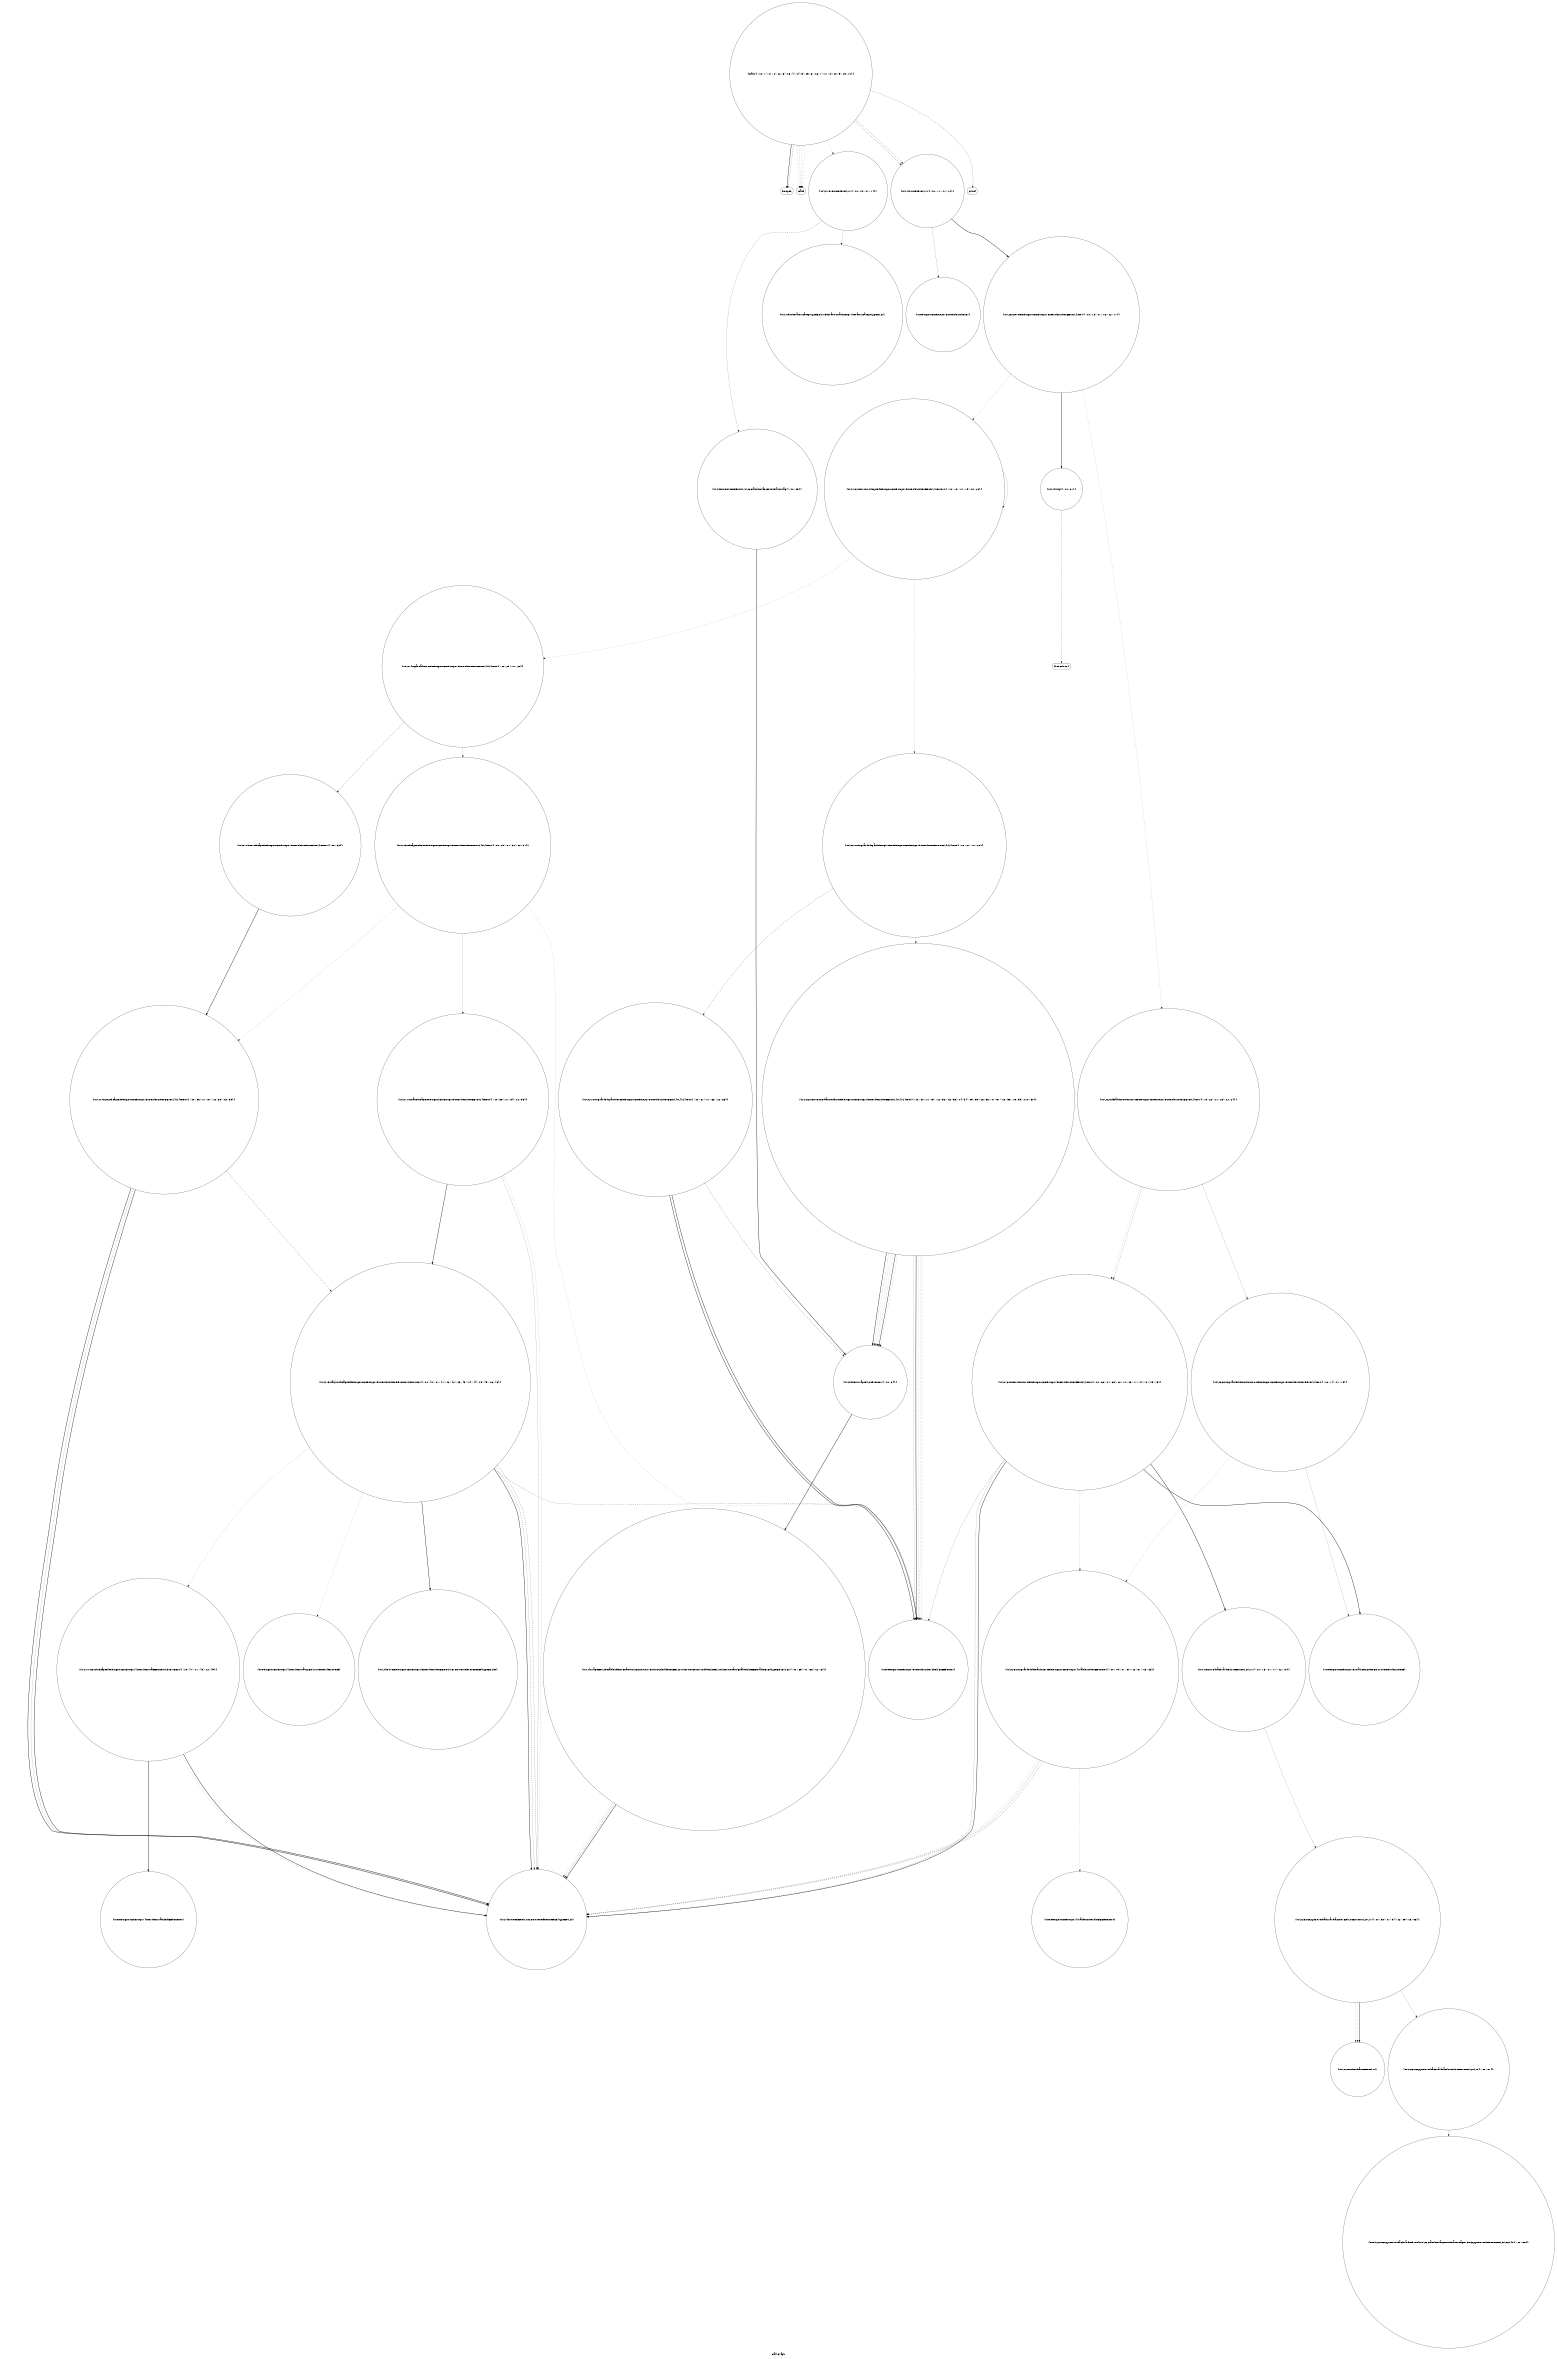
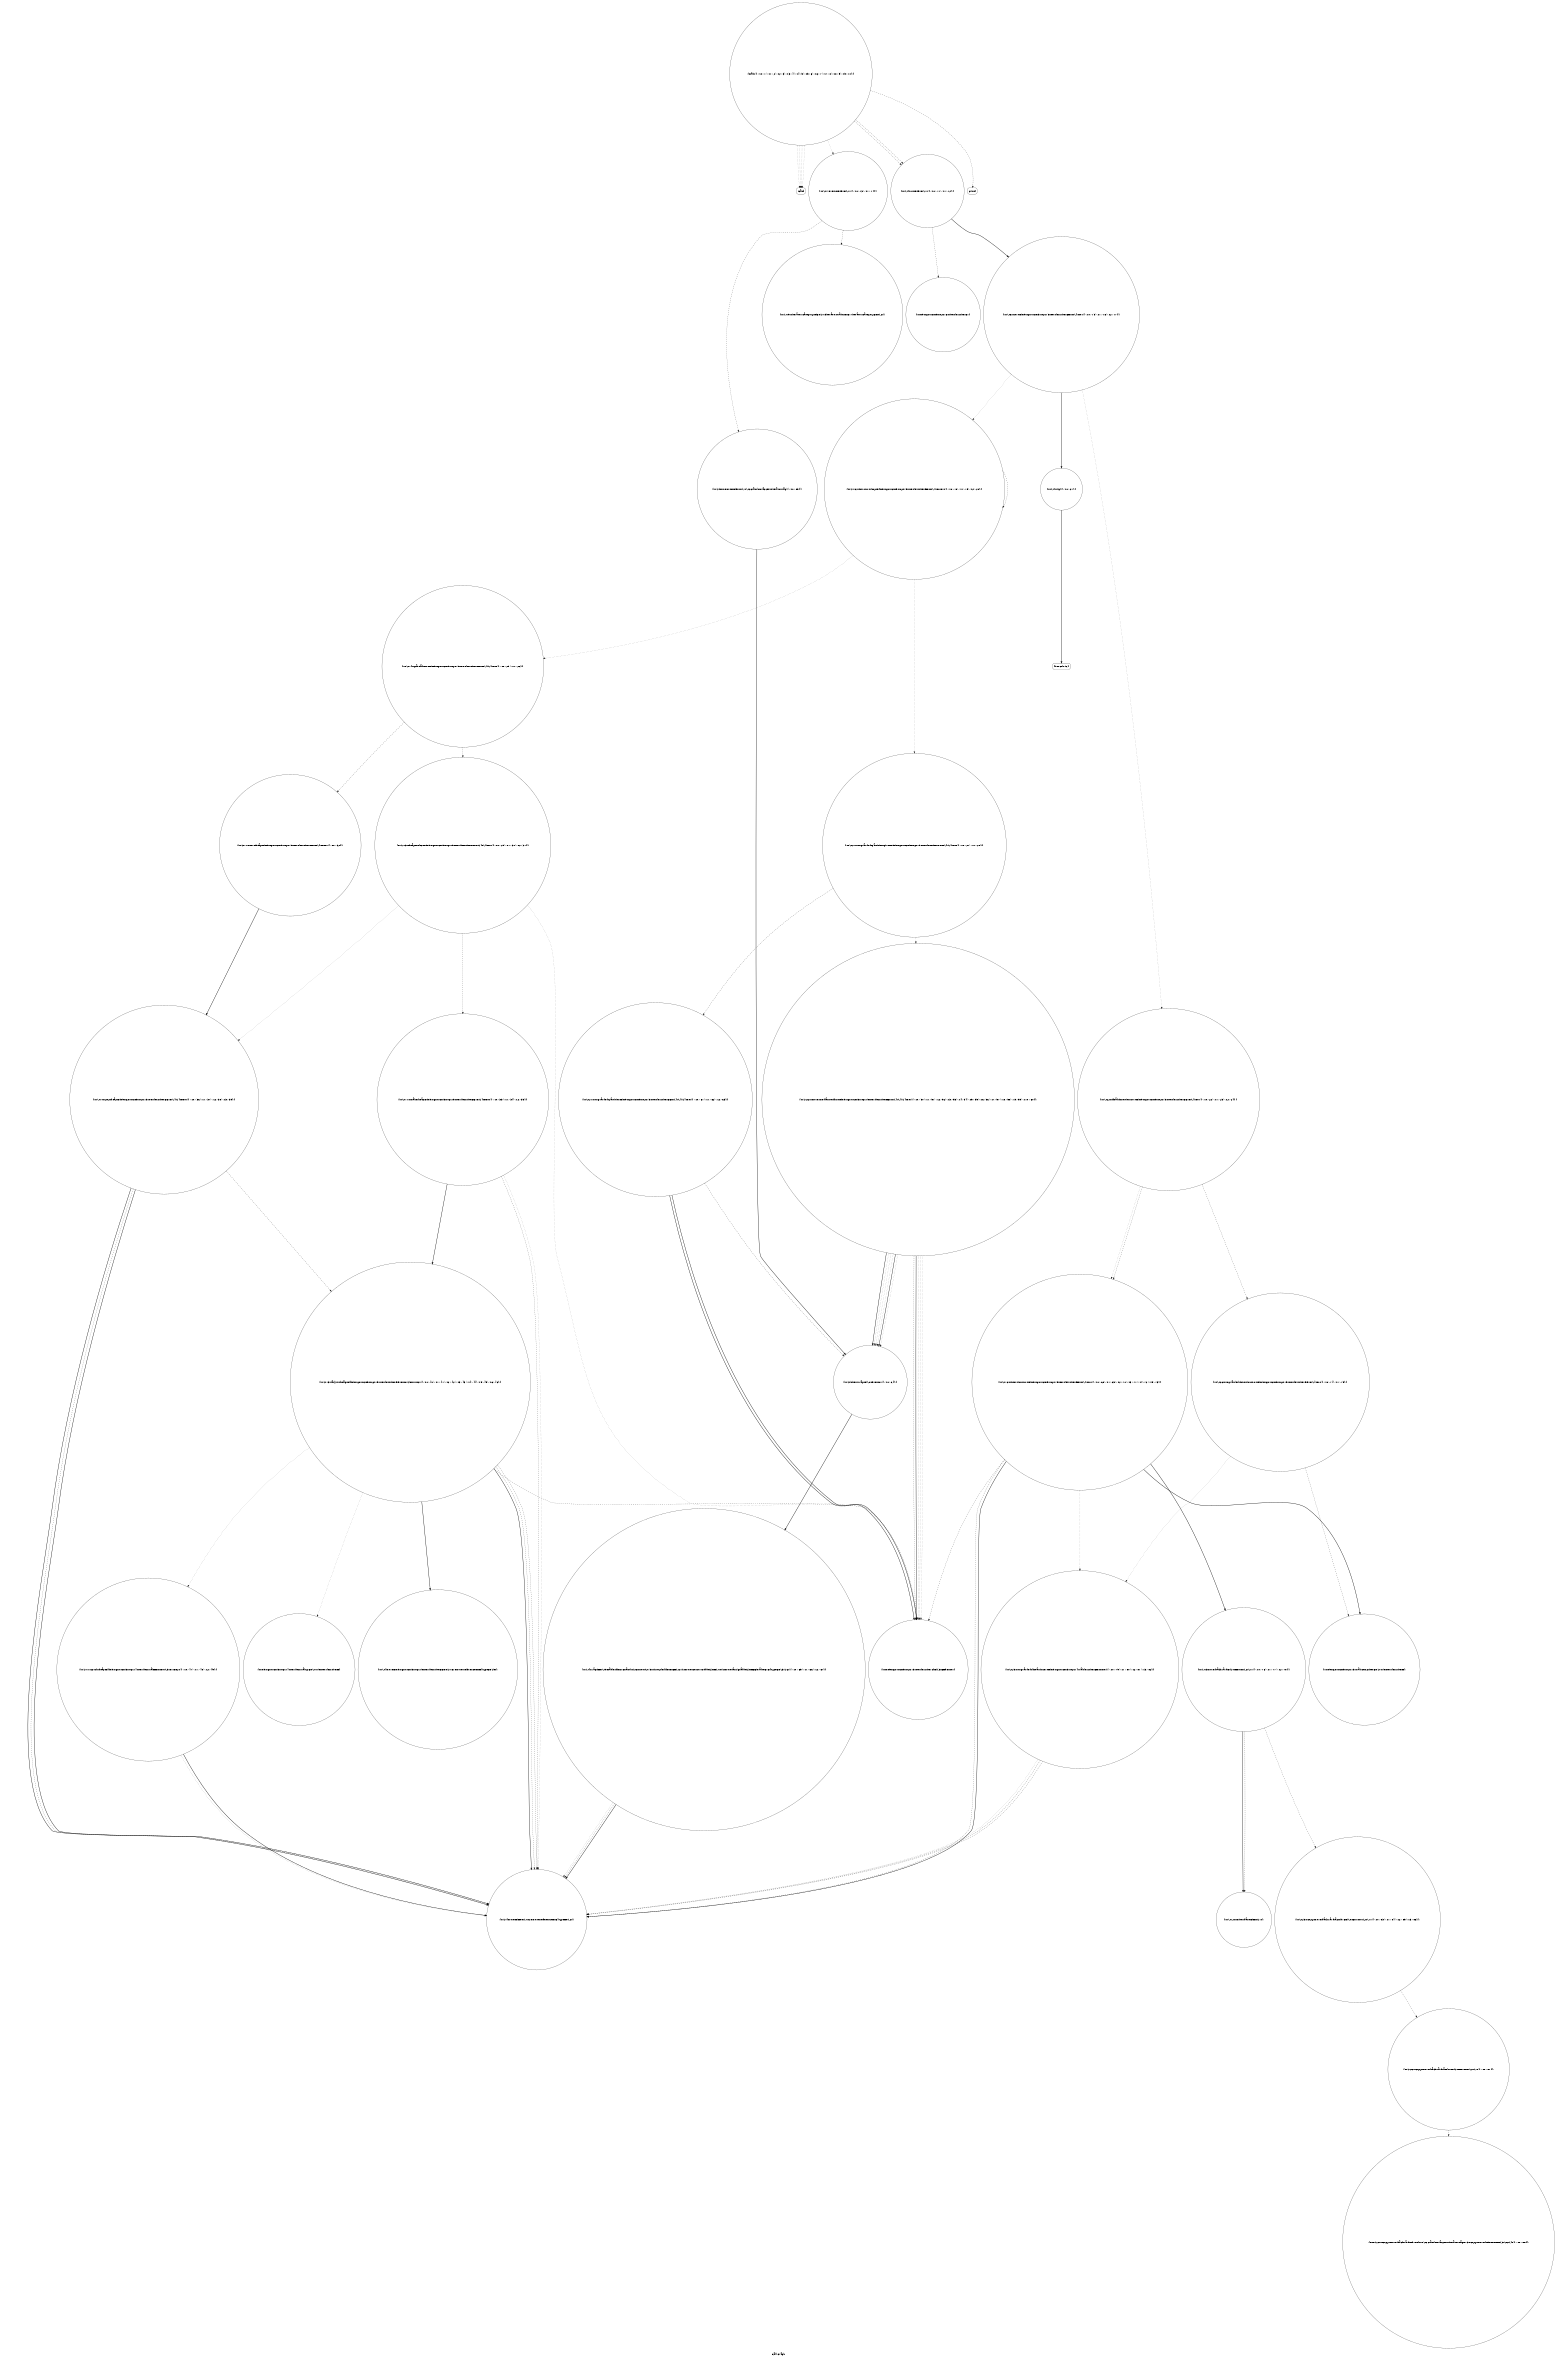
  digraph {
    label="Call Graph"
    node [shape=circle]
    edge [color=black style=dashed tailport=s0]
    n1 [label="{main|{<s0>1|<s1>2|<s2>3|<s3>4|<s4>5|<s5>6|<s6>7|<s7>8|<s8>9|<s9>10}}"]
-   n2 [label="{freopen}" shape=Mrecord]
    n3 [label="{scanf}" shape=Mrecord]
    n4 [label="{_ZSt4sortIPiEvT_S1_|{<s0>11|<s1>12}}"]
    n5 [label="{_ZSt7reverseIPiEvT_S1_|{<s0>13|<s1>14}}"]
    n6 [label="{printf}" shape=Mrecord]
    n7 [label="{_ZN9__gnu_cxx5__ops16__iter_less_iterEv}"]
    n8 [label="{_ZSt6__sortIPiN9__gnu_cxx5__ops15_Iter_less_iterEEvT_S4_T0_|{<s0>15|<s1>16|<s2>17}}"]
    n9 [label="{_ZSt19__iterator_categoryIPiENSt15iterator_traitsIT_E17iterator_categoryERKS2_}"]
    n10 [label="{_ZSt9__reverseIPiEvT_S1_St26random_access_iterator_tag|{<s0>89}}"]
    n11 [label="{_ZSt4__lgl|{<s0>21}}"]
    n12 [label="{_ZSt16__introsort_loopIPilN9__gnu_cxx5__ops15_Iter_less_iterEEvT_S4_T0_T1_|{<s0>18|<s1>19|<s2>20}}"]
    n13 [label="{_ZSt22__final_insertion_sortIPiN9__gnu_cxx5__ops15_Iter_less_iterEEvT_S4_T0_|{<s0>22|<s1>23|<s2>24}}"]
    n14 [label="{_ZSt9iter_swapIPiS0_EvT_T0_|{<s0>64}}"]
    n15 [label="{_ZSt4swapIiENSt9enable_ifIXsr6__and_ISt6__not_ISt15__is_tuple_likeIT_EESt21is_move_constructibleIS3_ESt18is_move_assignableIS3_EEE5valueEvE4typeERS3_SC_|{<s0>65|<s1>66|<s2>67}}"]
    n16 [label="{_ZSt4moveIRiEONSt16remove_referenceIT_E4typeEOS2_}"]
    n17 [label="{_ZN9__gnu_cxx5__ops15__val_comp_iterENS0_15_Iter_less_iterE}"]
    n18 [label="{_ZSt11__sort_heapIPiN9__gnu_cxx5__ops15_Iter_less_iterEEvT_S4_RT0_|{<s0>32}}"]
    n19 [label="{_ZSt10__pop_heapIPiN9__gnu_cxx5__ops15_Iter_less_iterEEvT_S4_S4_RT0_|{<s0>36|<s1>37|<s2>38|<s3>39}}"]
    n20 [label="{_ZSt13__adjust_heapIPiliN9__gnu_cxx5__ops15_Iter_less_iterEEvT_T0_S5_T1_T2_|{<s0>40|<s1>41|<s2>42|<s3>43|<s4>44|<s5>45|<s6>46}}"]
    n21 [label="{_ZN9__gnu_cxx5__ops14_Iter_less_valC2ENS0_15_Iter_less_iterE}"]
    n22 [label="{_ZNK9__gnu_cxx5__ops15_Iter_less_iterclIPiS3_EEbT_T0_}"]
    n23 [label="{_ZSt4moveIRN9__gnu_cxx5__ops15_Iter_less_iterEEONSt16remove_referenceIT_E4typeEOS5_}"]
    n24 [label="{_ZSt11__push_heapIPiliN9__gnu_cxx5__ops14_Iter_less_valEEvT_T0_S5_T1_RT2_|{<s0>47|<s1>48|<s2>49}}"]
-   n25 [label="{_ZNK9__gnu_cxx5__ops14_Val_less_iterclIiPiEEbRT_T0_}"]
    n26 [label="{llvm.ctlz.i64}" shape=Mrecord]
-   n28 [label="{_ZNK9__gnu_cxx5__ops14_Iter_less_valclIPiiEEbT_RT0_}"]
+   n27 [label="{_ZSt12__miter_baseIPiET_S1_}"]
    n29 [label="{_ZSt26__unguarded_insertion_sortIPiN9__gnu_cxx5__ops15_Iter_less_iterEEvT_S4_T0_|{<s0>74|<s1>75}}"]
    n30 [label="{_ZSt25__unguarded_linear_insertIPiN9__gnu_cxx5__ops14_Val_less_iterEEvT_T0_|{<s0>79|<s1>80|<s2>81|<s3>82}}"]
    n31 [label="{_ZSt14__partial_sortIPiN9__gnu_cxx5__ops15_Iter_less_iterEEvT_S4_S4_T0_|{<s0>25|<s1>26}}"]
    n32 [label="{_ZSt13__heap_selectIPiN9__gnu_cxx5__ops15_Iter_less_iterEEvT_S4_S4_T0_|{<s0>29|<s1>30|<s2>31}}"]
    n33 [label="{_ZSt11__make_heapIPiN9__gnu_cxx5__ops15_Iter_less_iterEEvT_S4_RT0_|{<s0>33|<s1>34|<s2>35}}"]
-   n34 [label="{_ZSt12__niter_baseIPiET_S1_}"]
    n35 [label="{_ZSt21__unguarded_partitionIPiN9__gnu_cxx5__ops15_Iter_less_iterEET_S4_S4_S4_T0_|{<s0>61|<s1>62|<s2>63}}"]
    n36 [label="{_ZSt27__unguarded_partition_pivotIPiN9__gnu_cxx5__ops15_Iter_less_iterEET_S4_S4_T0_|{<s0>27|<s1>28}}"]
    n37 [label="{_ZSt16__insertion_sortIPiN9__gnu_cxx5__ops15_Iter_less_iterEEvT_S4_T0_|{<s0>68|<s1>69|<s2>70|<s3>71|<s4>72|<s5>73}}"]
    n38 [label="{_ZSt22__move_median_to_firstIPiN9__gnu_cxx5__ops15_Iter_less_iterEEvT_S4_S4_S4_T0_|{<s0>50|<s1>51|<s2>52|<s3>53|<s4>54|<s5>55|<s6>56|<s7>57|<s8>58|<s9>59|<s10>60}}"]
    n39 [label="{_ZSt13move_backwardIPiS0_ET0_T_S2_S1_|{<s0>76|<s1>77|<s2>78}}"]
    n40 [label="{_ZSt23__copy_move_backward_a2ILb1EPiS0_ET1_T0_S2_S1_|{<s0>83|<s1>84|<s2>85|<s3>86}}"]
    n41 [label="{_ZSt22__copy_move_backward_aILb1EPiS0_ET1_T0_S2_S1_|{<s0>87}}"]
    n42 [label="{_ZNSt20__copy_move_backwardILb1ELb1ESt26random_access_iterator_tagE13__copy_move_bIiEEPT_PKS3_S6_S4_|{<s0>88}}"]
-   n1 -> n2 [style=bold]
-   n1 -> n2 [tailport=s1]
    n1 -> n3 [style=dotted tailport=s2]
    n1 -> n3 [style=dotted tailport=s3]
    n1 -> n3 [style=dotted tailport=s4]
    n1 -> n3 [style=dotted tailport=s5]
    n1 -> n4 [tailport=s6]
    n1 -> n4 [tailport=s7]
    n1 -> n5 [style=dotted tailport=s8]
    n1 -> n6 [tailport=s9]
    n4 -> n7
    n4 -> n8 [style=bold tailport=s1]
    n5 -> n9
    n5 -> n10 [tailport=s1]
    n8 -> n11 [style=bold]
    n8 -> n12 [style=dotted tailport=s1]
    n8 -> n13 [style=dotted tailport=s2]
    n10 -> n14 [style=bold]
-   n11 -> n26
+   n11 -> n26 [style=bold]
    n12 -> n12 [tailport=s2]
    n12 -> n31 [style=dotted]
    n12 -> n36 [style=dotted tailport=s1]
    n13 -> n29 [tailport=s1]
    n13 -> n37 [style=dotted]
    n13 -> n37 [tailport=s2]
    n14 -> n15 [style=bold]
    n15 -> n16 [style=dotted]
    n15 -> n16 [tailport=s1]
    n15 -> n16 [style=bold tailport=s2]
    n18 -> n19 [style=bold]
    n19 -> n16 [style=bold]
    n19 -> n16 [tailport=s1]
    n19 -> n16 [style=bold tailport=s2]
    n19 -> n20 [tailport=s3]
    n20 -> n16 [style=bold tailport=s1]
    n20 -> n16 [tailport=s2]
    n20 -> n16 [tailport=s5]
    n20 -> n21 [style=dotted tailport=s4]
    n20 -> n22
    n20 -> n23 [style=bold tailport=s3]
    n20 -> n24 [style=dotted tailport=s6]
    n24 -> n16 [style=dotted tailport=s1]
    n24 -> n16 [style=bold tailport=s2]
-   n24 -> n28 [style=bold]
    n29 -> n17
    n29 -> n30 [style=dotted tailport=s1]
    n30 -> n16 [style=dotted]
    n30 -> n16 [tailport=s2]
    n30 -> n16 [tailport=s3]
-   n30 -> n25 [style=dotted tailport=s1]
    n31 -> n18 [tailport=s1]
    n31 -> n32
    n32 -> n19 [style=dotted tailport=s2]
    n32 -> n22 [style=dotted tailport=s1]
    n32 -> n33
    n33 -> n16
    n33 -> n16 [style=dotted tailport=s1]
    n33 -> n20 [style=bold tailport=s2]
    n35 -> n14 [tailport=s2]
    n35 -> n22 [style=bold]
    n35 -> n22 [style=bold tailport=s1]
    n36 -> n35 [tailport=s1]
    n36 -> n38 [style=dotted]
    n37 -> n16 [tailport=s1]
    n37 -> n16 [style=bold tailport=s3]
    n37 -> n17 [style=bold tailport=s4]
    n37 -> n22
    n37 -> n30 [style=dotted tailport=s5]
    n37 -> n39 [style=bold tailport=s2]
    n38 -> n14 [style=bold tailport=s2]
    n38 -> n14 [style=dotted tailport=s4]
    n38 -> n14 [style=dotted tailport=s5]
    n38 -> n14 [style=dotted tailport=s7]
    n38 -> n14 [style=bold tailport=s9]
    n38 -> n14 [style=dotted tailport=s10]
    n38 -> n22
    n38 -> n22 [style=bold tailport=s1]
    n38 -> n22 [style=dotted tailport=s3]
    n38 -> n22 [style=dotted tailport=s6]
    n38 -> n22 [style=dotted tailport=s8]
+   n39 -> n27 [style=bold]
+   n39 -> n27 [tailport=s1]
    n39 -> n40 [tailport=s2]
-   n40 -> n34 [style=dotted]
-   n40 -> n34 [style=dotted tailport=s1]
-   n40 -> n34 [style=bold tailport=s2]
    n40 -> n41 [tailport=s3]
    n41 -> n42
  }
